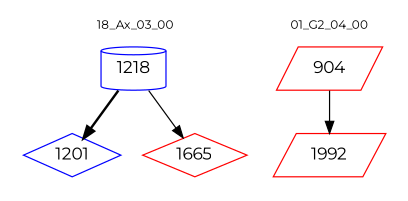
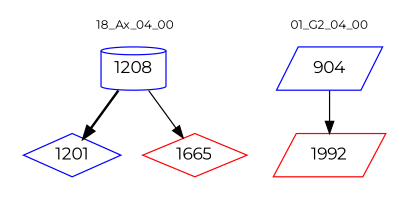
  digraph {
    fontname=Montserrat
    node [color=blue fontname=Montserrat shape=diamond]
    edge [color=black fontname=Montserrat style=solid]
-   n1 [label=1218 shape=cylinder]
+   n1 [label=1208 shape=cylinder]
    n2 [label=1201]
    n3 [color=red label=1665]
-   n4 [color=red label=904 shape=parallelogram]
+   n4 [label=904 shape=parallelogram]
    n5 [color=red label=1992 shape=parallelogram]
    subgraph cluster_1 {
      color=white
      fontsize=10
-     label="18_Ax_03_00"
+     label="18_Ax_04_00"
      n1
      n2
      n3
    }
    subgraph cluster_2 {
      color=white
      fontsize=10
      label="01_G2_04_00"
      n4
      n5
    }
    n1 -> n2 [style=bold]
    n1 -> n3
    n4 -> n5
  }
